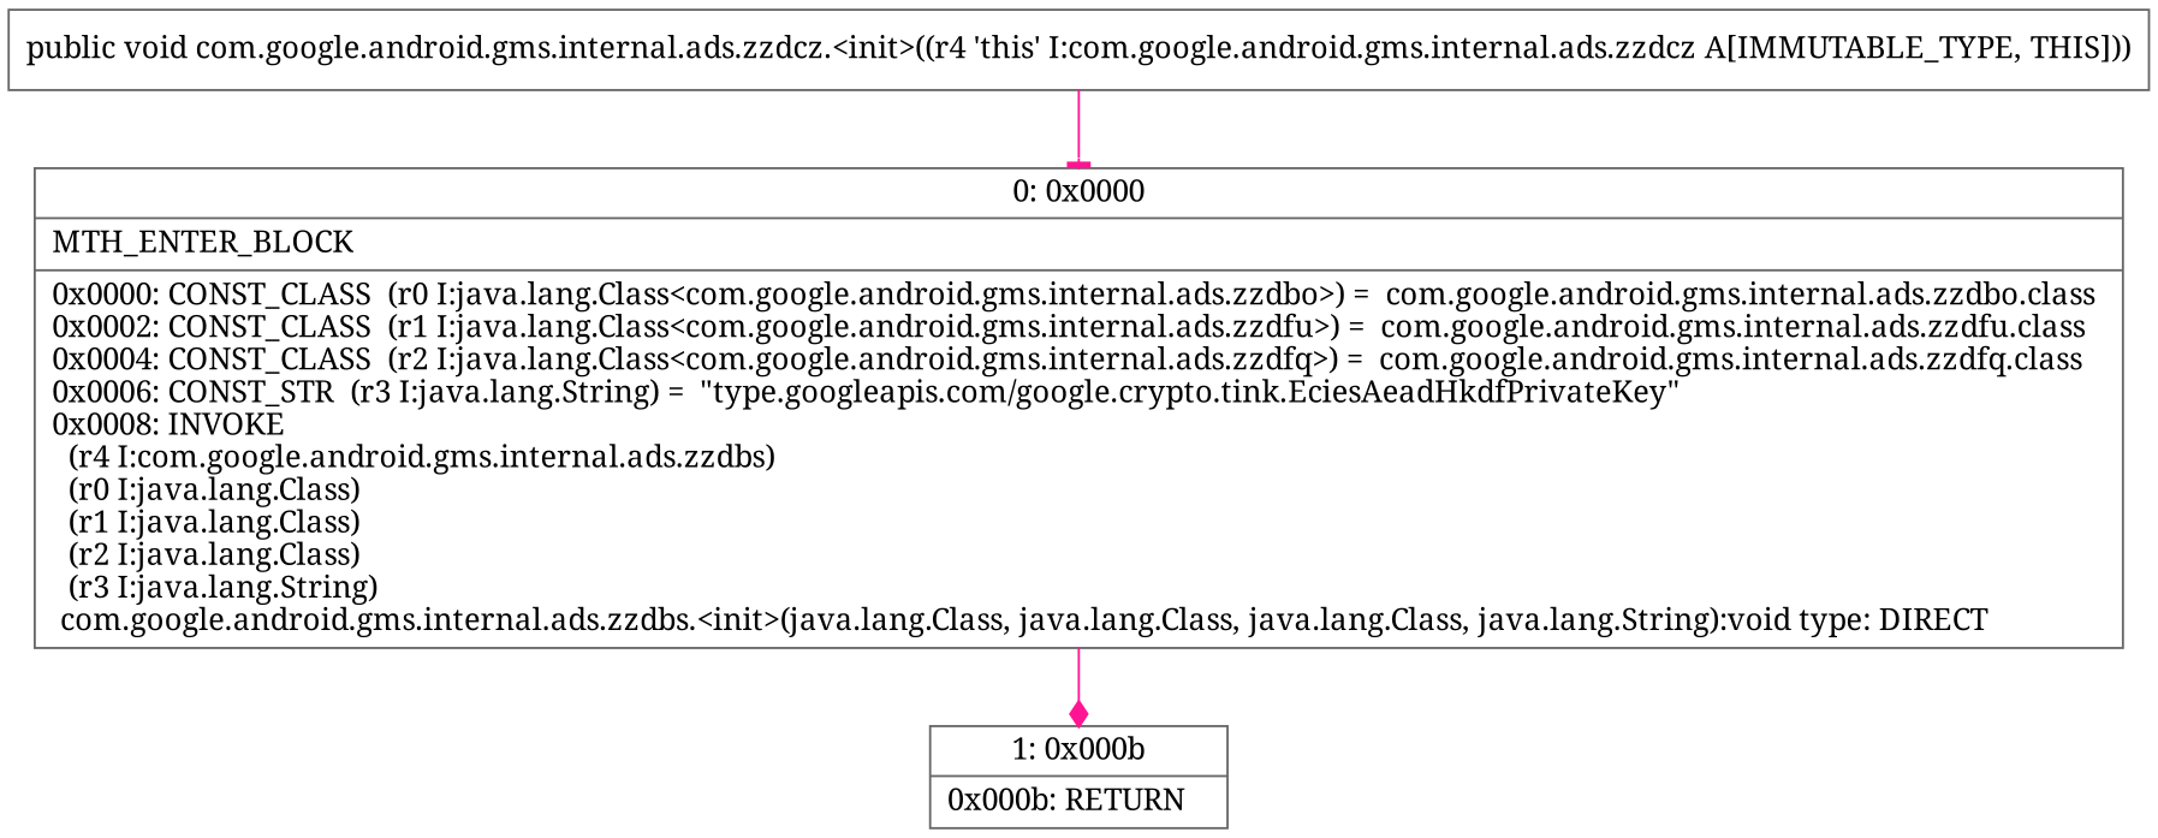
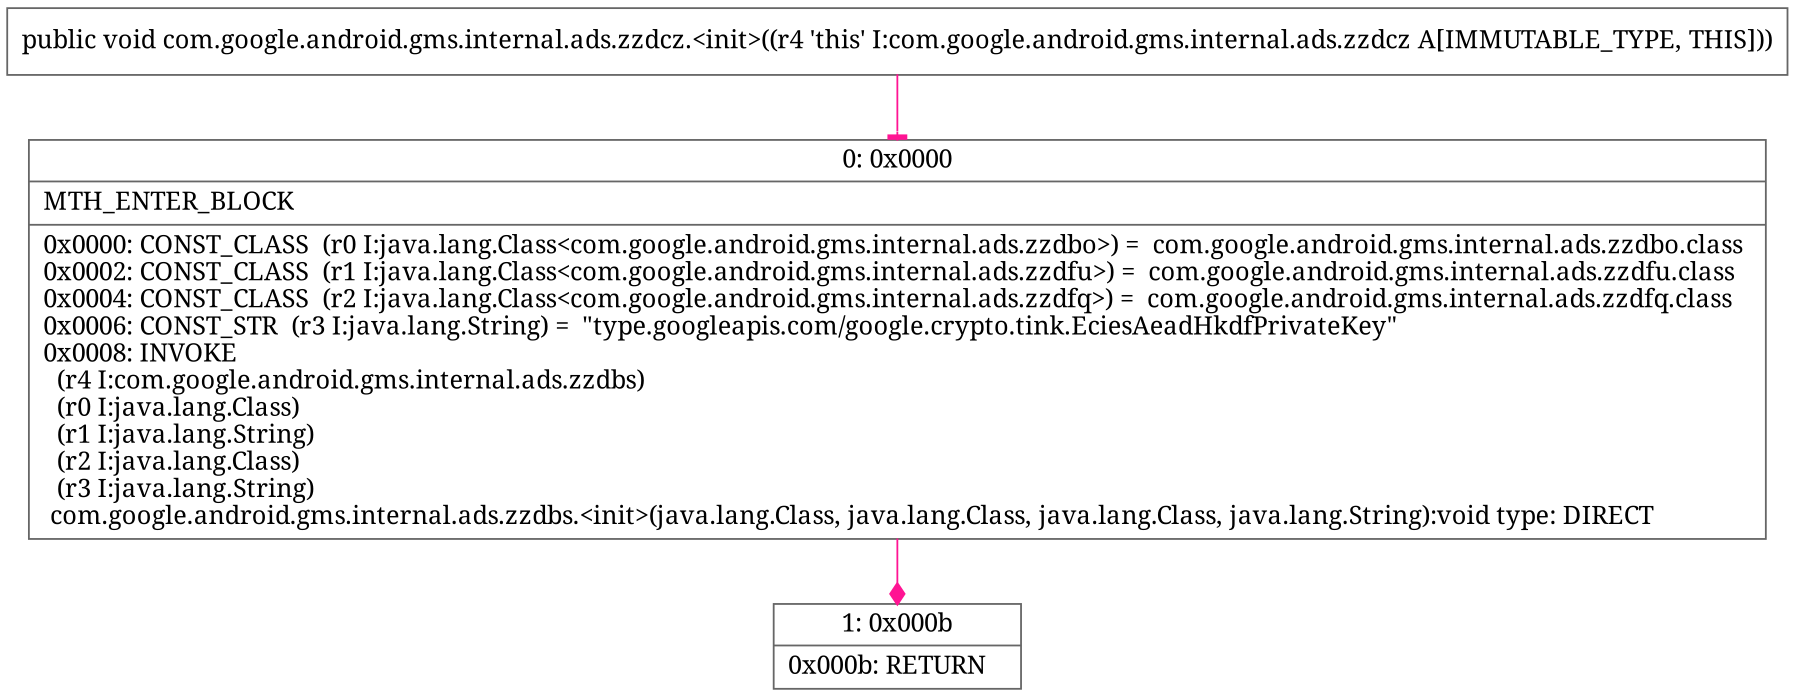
  digraph {
    fontname="Noto Serif"
    node [shape=record color=gray40 fontname="Noto Serif"]
    edge [color=deeppink fontname="Noto Serif"]
-   n1 [label="{0\:\ 0x0000|MTH_ENTER_BLOCK\l|0x0000: CONST_CLASS  (r0 I:java.lang.Class\<com.google.android.gms.internal.ads.zzdbo\>) =  com.google.android.gms.internal.ads.zzdbo.class \l0x0002: CONST_CLASS  (r1 I:java.lang.Class\<com.google.android.gms.internal.ads.zzdfu\>) =  com.google.android.gms.internal.ads.zzdfu.class \l0x0004: CONST_CLASS  (r2 I:java.lang.Class\<com.google.android.gms.internal.ads.zzdfq\>) =  com.google.android.gms.internal.ads.zzdfq.class \l0x0006: CONST_STR  (r3 I:java.lang.String) =  \"type.googleapis.com\/google.crypto.tink.EciesAeadHkdfPrivateKey\" \l0x0008: INVOKE  \l  (r4 I:com.google.android.gms.internal.ads.zzdbs)\l  (r0 I:java.lang.Class)\l  (r1 I:java.lang.Class)\l  (r2 I:java.lang.Class)\l  (r3 I:java.lang.String)\l com.google.android.gms.internal.ads.zzdbs.\<init\>(java.lang.Class, java.lang.Class, java.lang.Class, java.lang.String):void type: DIRECT \l}"]
+   n1 [label="{0\:\ 0x0000|MTH_ENTER_BLOCK\l|0x0000: CONST_CLASS  (r0 I:java.lang.Class\<com.google.android.gms.internal.ads.zzdbo\>) =  com.google.android.gms.internal.ads.zzdbo.class \l0x0002: CONST_CLASS  (r1 I:java.lang.Class\<com.google.android.gms.internal.ads.zzdfu\>) =  com.google.android.gms.internal.ads.zzdfu.class \l0x0004: CONST_CLASS  (r2 I:java.lang.Class\<com.google.android.gms.internal.ads.zzdfq\>) =  com.google.android.gms.internal.ads.zzdfq.class \l0x0006: CONST_STR  (r3 I:java.lang.String) =  \"type.googleapis.com\/google.crypto.tink.EciesAeadHkdfPrivateKey\" \l0x0008: INVOKE  \l  (r4 I:com.google.android.gms.internal.ads.zzdbs)\l  (r0 I:java.lang.Class)\l  (r1 I:java.lang.String)\l  (r2 I:java.lang.Class)\l  (r3 I:java.lang.String)\l com.google.android.gms.internal.ads.zzdbs.\<init\>(java.lang.Class, java.lang.Class, java.lang.Class, java.lang.String):void type: DIRECT \l}"]
    n2 [label="{1\:\ 0x000b|0x000b: RETURN   \l}"]
    n3 [label="{public void com.google.android.gms.internal.ads.zzdcz.\<init\>((r4 'this' I:com.google.android.gms.internal.ads.zzdcz A[IMMUTABLE_TYPE, THIS])) }"]
    n1 -> n2 [arrowhead=diamond]
    n3 -> n1 [arrowhead=tee]
  }
